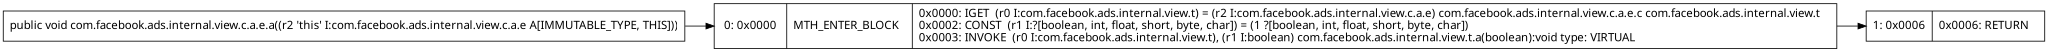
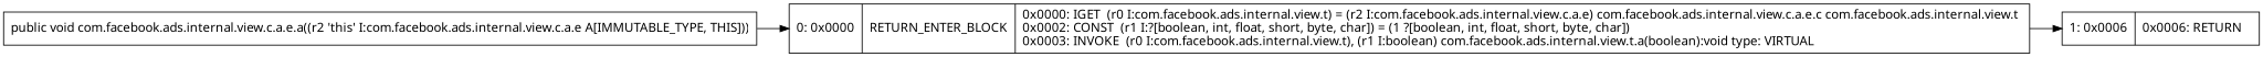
  digraph {
    rankdir=LR
    fontname="Noto Sans"
    node [shape=record fontname="Noto Sans"]
    edge [fontname="Noto Sans"]
-   n1 [label="{0\:\ 0x0000|MTH_ENTER_BLOCK\l|0x0000: IGET  (r0 I:com.facebook.ads.internal.view.t) = (r2 I:com.facebook.ads.internal.view.c.a.e) com.facebook.ads.internal.view.c.a.e.c com.facebook.ads.internal.view.t \l0x0002: CONST  (r1 I:?[boolean, int, float, short, byte, char]) = (1 ?[boolean, int, float, short, byte, char]) \l0x0003: INVOKE  (r0 I:com.facebook.ads.internal.view.t), (r1 I:boolean) com.facebook.ads.internal.view.t.a(boolean):void type: VIRTUAL \l}"]
+   n1 [label="{0\:\ 0x0000|RETURN_ENTER_BLOCK\l|0x0000: IGET  (r0 I:com.facebook.ads.internal.view.t) = (r2 I:com.facebook.ads.internal.view.c.a.e) com.facebook.ads.internal.view.c.a.e.c com.facebook.ads.internal.view.t \l0x0002: CONST  (r1 I:?[boolean, int, float, short, byte, char]) = (1 ?[boolean, int, float, short, byte, char]) \l0x0003: INVOKE  (r0 I:com.facebook.ads.internal.view.t), (r1 I:boolean) com.facebook.ads.internal.view.t.a(boolean):void type: VIRTUAL \l}"]
    n2 [label="{1\:\ 0x0006|0x0006: RETURN   \l}"]
    n3 [label="{public void com.facebook.ads.internal.view.c.a.e.a((r2 'this' I:com.facebook.ads.internal.view.c.a.e A[IMMUTABLE_TYPE, THIS])) }"]
    n1 -> n2
    n3 -> n1
  }
